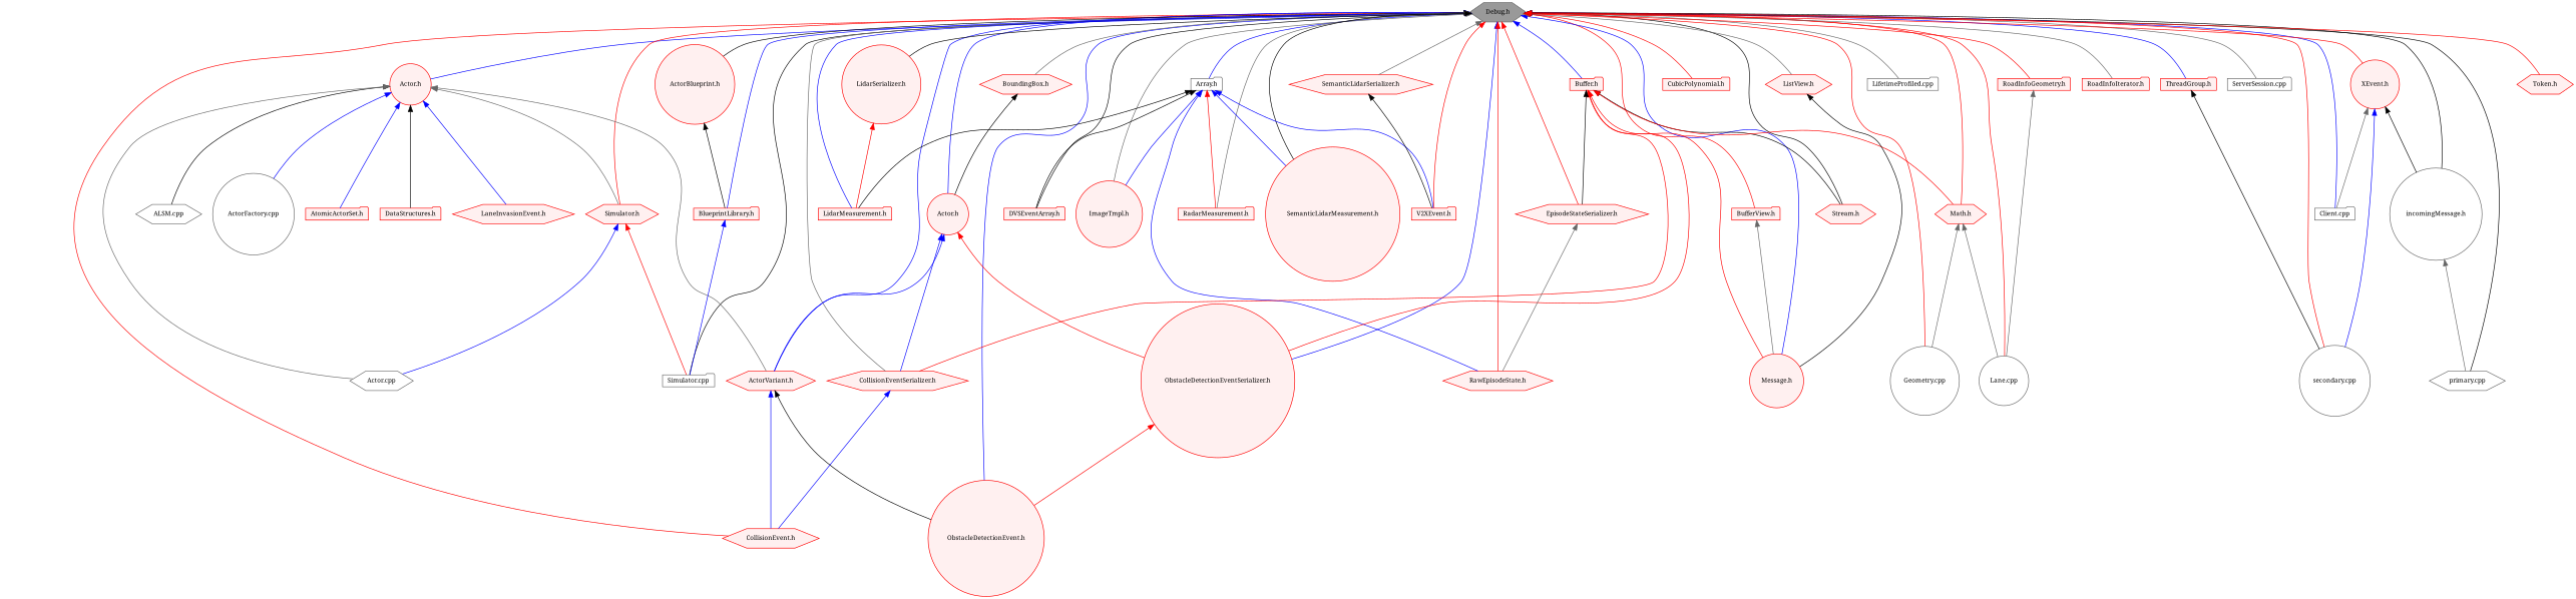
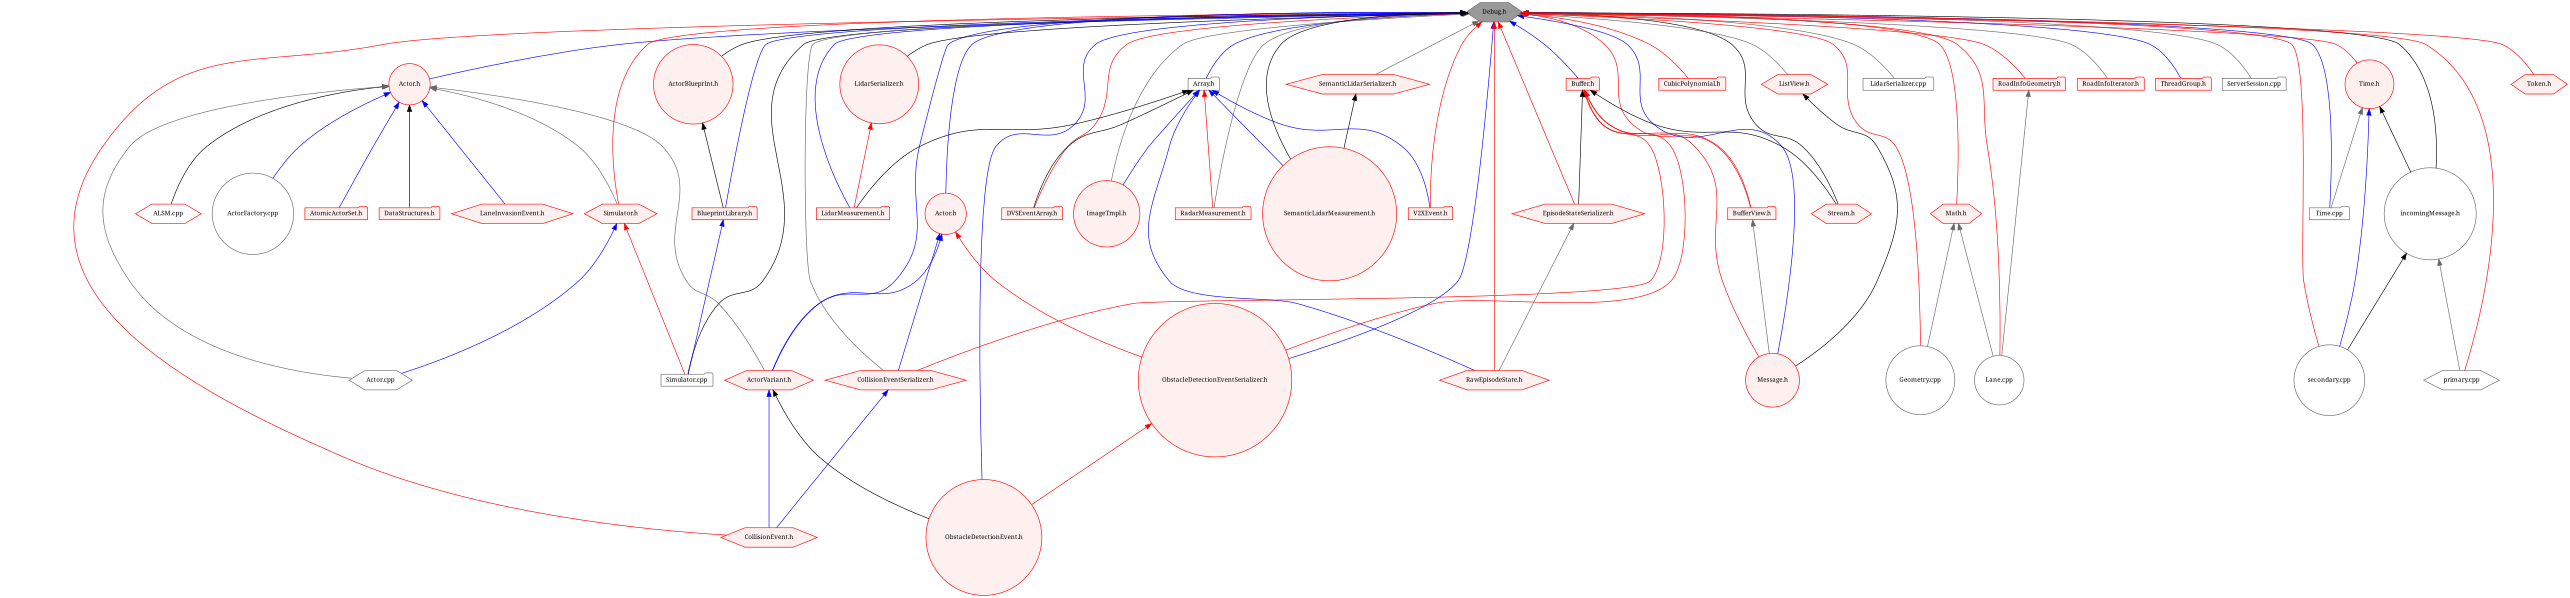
  digraph {
    fontname="Noto Serif"
    node [color=red fillcolor="#FFF0F0" fontname="Noto Serif" fontsize=10 shape=folder style=filled]
    edge [color=blue dir=back fontname="Noto Serif" fontsize=10 labelfontname=Helvetica labelfontsize=10 style=solid]
    n1 [color=gray40 fillcolor=grey60 fontcolor=black height=0.2 label="Debug.h" shape=hexagon width=0.4]
    n2 [height=0.2 label="Actor.h" shape=circle width=0.4]
    n3 [height=0.2 label="ActorVariant.h" shape=hexagon width=0.4]
    n4 [height=0.2 label="CollisionEvent.h" shape=hexagon width=0.4]
    n5 [height=0.2 label="ObstacleDetectionEvent.h" shape=circle width=0.4]
    n6 [height=0.2 label="Simulator.h" shape=hexagon width=0.4]
    n7 [color=grey40 fillcolor=white height=0.2 label="Simulator.cpp" width=0.4]
    n8 [height=0.2 label="Actor.h" shape=circle width=0.4]
    n9 [height=0.2 label="CollisionEventSerializer.h" shape=hexagon width=0.4]
    n10 [height=0.2 label="ObstacleDetectionEventSerializer.h" shape=circle width=0.4]
    n11 [height=0.2 label="ActorBlueprint.h" shape=circle width=0.4]
    n12 [height=0.2 label="BlueprintLibrary.h" width=0.4]
    n13 [color=grey40 fillcolor=white height=0.2 label="Array.h" width=0.4]
    n14 [height=0.2 label="DVSEventArray.h" width=0.4]
    n15 [height=0.2 label="ImageTmpl.h" shape=circle width=0.4]
    n16 [height=0.2 label="LidarMeasurement.h" width=0.4]
    n17 [height=0.2 label="RadarMeasurement.h" width=0.4]
    n18 [height=0.2 label="RawEpisodeState.h" shape=hexagon width=0.4]
    n19 [height=0.2 label="SemanticLidarMeasurement.h" shape=circle width=0.4]
    n20 [height=0.2 label="V2XEvent.h" width=0.4]
-   n21 [height=0.2 label="BoundingBox.h" shape=hexagon width=0.4]
    n22 [height=0.2 label="Buffer.h" width=0.4]
    n23 [height=0.2 label="BufferView.h" width=0.4]
    n24 [height=0.2 label="Message.h" shape=circle width=0.4]
    n25 [height=0.2 label="EpisodeStateSerializer.h" shape=hexagon width=0.4]
    n26 [height=0.2 label="Stream.h" shape=hexagon width=0.4]
-   n27 [color=grey40 fillcolor=white height=0.2 label="Client.cpp" width=0.4]
+   n27 [color=grey40 fillcolor=white height=0.2 label="Time.cpp" width=0.4]
    n28 [height=0.2 label="CubicPolynomial.h" width=0.4]
    n29 [color=grey40 fillcolor=white height=0.2 label="Geometry.cpp" shape=circle width=0.4]
    n30 [color=grey40 fillcolor=white height=0.2 label="Lane.cpp" shape=circle width=0.4]
    n31 [height=0.2 label="LidarSerializer.h" shape=circle width=0.4]
-   n32 [color=grey40 fillcolor=white height=0.2 label="LifetimeProfiled.cpp" width=0.4]
+   n32 [color=grey40 fillcolor=white height=0.2 label="LidarSerializer.cpp" width=0.4]
    n33 [height=0.2 label="ListView.h" shape=hexagon width=0.4]
    n34 [height=0.2 label="Math.h" shape=hexagon width=0.4]
    n35 [height=0.2 label="RoadInfoGeometry.h" width=0.4]
    n36 [height=0.2 label="RoadInfoIterator.h" width=0.4]
    n37 [height=0.2 label="SemanticLidarSerializer.h" shape=hexagon width=0.4]
    n38 [color=grey40 fillcolor=white height=0.2 label="ServerSession.cpp" width=0.4]
    n39 [height=0.2 label="ThreadGroup.h" width=0.4]
-   n40 [height=0.2 label="XEvent.h" shape=circle width=0.4]
+   n40 [height=0.2 label="Time.h" shape=circle width=0.4]
    n41 [color=grey40 fillcolor=white height=0.2 label="incomingMessage.h" shape=circle width=0.4]
    n42 [color=grey40 fillcolor=white height=0.2 label="primary.cpp" shape=hexagon width=0.4]
    n43 [color=grey40 fillcolor=white height=0.2 label="secondary.cpp" shape=circle width=0.4]
    n44 [height=0.2 label="Token.h" shape=hexagon width=0.4]
-   n45 [color=grey40 fillcolor=white height=0.2 label="ALSM.cpp" shape=hexagon width=0.4]
+   n45 [fillcolor=white height=0.2 label="ALSM.cpp" shape=hexagon width=0.4]
    n46 [color=grey40 fillcolor=white height=0.2 label="Actor.cpp" shape=hexagon width=0.4]
    n47 [color=grey40 fillcolor=white height=0.2 label="ActorFactory.cpp" shape=circle width=0.4]
    n48 [height=0.2 label="AtomicActorSet.h" width=0.4]
    n49 [height=0.2 label="DataStructures.h" width=0.4]
    n50 [height=0.2 label="LaneInvasionEvent.h" shape=hexagon width=0.4]
    n1 -> n2
    n1 -> n3
    n1 -> n4 [color=red]
    n1 -> n5
    n1 -> n6 [color=red]
    n1 -> n7 [color=black]
    n1 -> n8
    n1 -> n9 [color=gray40]
    n1 -> n10
    n1 -> n11 [color=black]
    n1 -> n12
    n1 -> n13
-   n1 -> n14 [color=black]
+   n1 -> n14 [color=red]
    n1 -> n15 [color=gray40]
    n1 -> n16
    n1 -> n17 [color=gray40]
    n1 -> n18 [color=red]
    n1 -> n19 [color=black]
    n1 -> n20 [color=red]
-   n1 -> n21 [color=gray40]
    n1 -> n22
    n1 -> n23 [color=red]
    n1 -> n24
    n1 -> n25 [color=red]
    n1 -> n26 [color=black]
    n1 -> n27
    n1 -> n28 [color=red]
    n1 -> n29 [color=red]
    n1 -> n30 [color=red]
    n1 -> n31 [color=black]
    n1 -> n32 [color=gray40]
    n1 -> n33 [color=gray40]
    n1 -> n34 [color=red]
    n1 -> n35 [color=red]
    n1 -> n36 [color=gray40]
    n1 -> n37 [color=gray40]
    n1 -> n38 [color=gray40]
    n1 -> n39
    n1 -> n40 [color=red]
    n1 -> n41 [color=black]
-   n1 -> n42 [color=black]
+   n1 -> n42 [color=red]
    n1 -> n43 [color=red]
    n1 -> n44 [color=red]
    n2 -> n3 [color=gray40]
    n2 -> n6 [color=gray40]
    n2 -> n45 [color=black]
    n2 -> n46 [color=gray40]
    n2 -> n47
    n2 -> n48
    n2 -> n49 [color=black]
    n2 -> n50
    n3 -> n4
    n3 -> n5 [color=black]
    n6 -> n7 [color=red]
    n6 -> n46
    n8 -> n3
    n8 -> n9
    n8 -> n10 [color=red]
    n9 -> n4
    n10 -> n5 [color=red]
    n11 -> n12 [color=black]
    n12 -> n7
    n13 -> n14 [color=black]
    n13 -> n15
    n13 -> n16 [color=black]
    n13 -> n17 [color=red]
    n13 -> n18
    n13 -> n19
    n13 -> n20
-   n21 -> n8 [color=black]
    n22 -> n9 [color=red]
    n22 -> n10 [color=red]
-   n22 -> n34 [color=red]
+   n22 -> n23 [color=red]
    n22 -> n24 [color=red]
    n22 -> n25 [color=black]
    n22 -> n26 [color=black]
    n23 -> n24 [color=gray40]
    n25 -> n18 [color=gray40]
    n31 -> n16 [color=red]
    n33 -> n24 [color=black]
    n34 -> n29 [color=gray40]
    n34 -> n30 [color=gray40]
    n35 -> n30 [color=gray40]
-   n37 -> n20 [color=black]
+   n37 -> n19 [color=black]
    n40 -> n27 [color=gray40]
    n40 -> n41 [color=black]
    n40 -> n43
    n41 -> n42 [color=gray40]
-   n39 -> n43 [color=black]
+   n41 -> n43 [color=black]
  }
